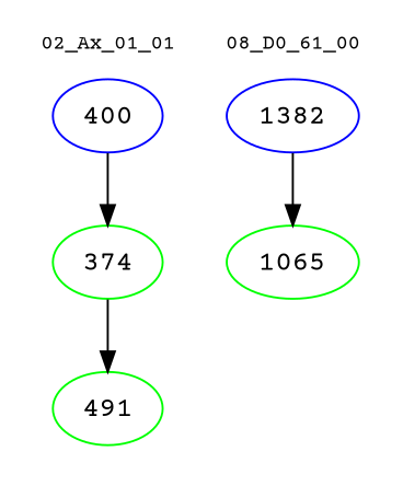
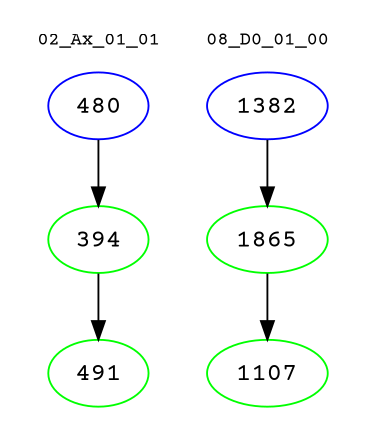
  digraph {
    fontname="Courier Prime"
    node [color=green fontname="Courier Prime"]
    edge [color=black fontname="Courier Prime"]
-   n1 [color=blue label=400]
-   n2 [label=374]
+   n1 [color=blue label=480]
+   n2 [label=394]
    n3 [label=491]
    n4 [color=blue label=1382]
-   n5 [label=1065]
+   n5 [label=1865]
+   n6 [label=1107]
    subgraph cluster_1 {
      color=white
      fontsize=10
      label="02_Ax_01_01"
      n1
      n2
      n3
    }
    subgraph cluster_2 {
      color=white
      fontsize=10
-     label="08_D0_61_00"
+     label="08_D0_01_00"
      n4
      n5
+     n6
    }
    n1 -> n2
    n2 -> n3
    n4 -> n5
+   n5 -> n6
  }
